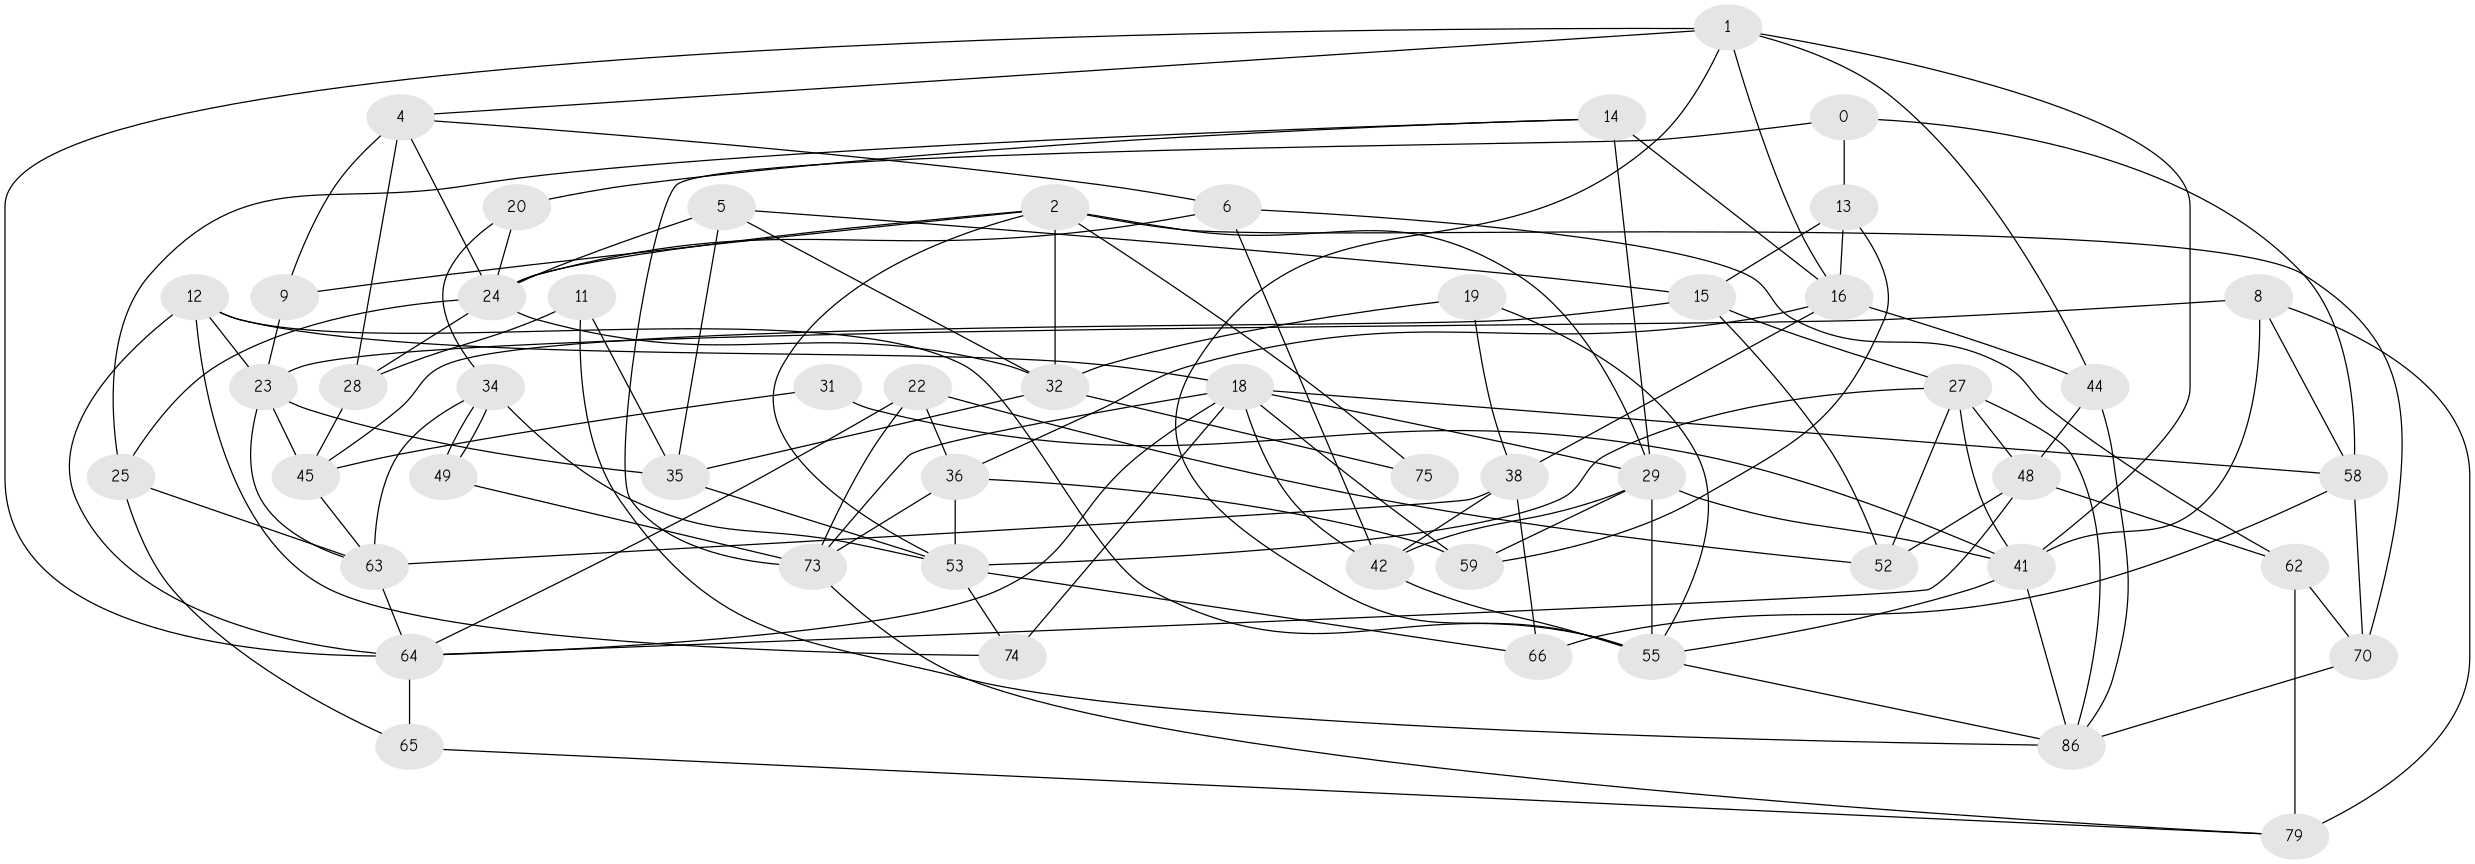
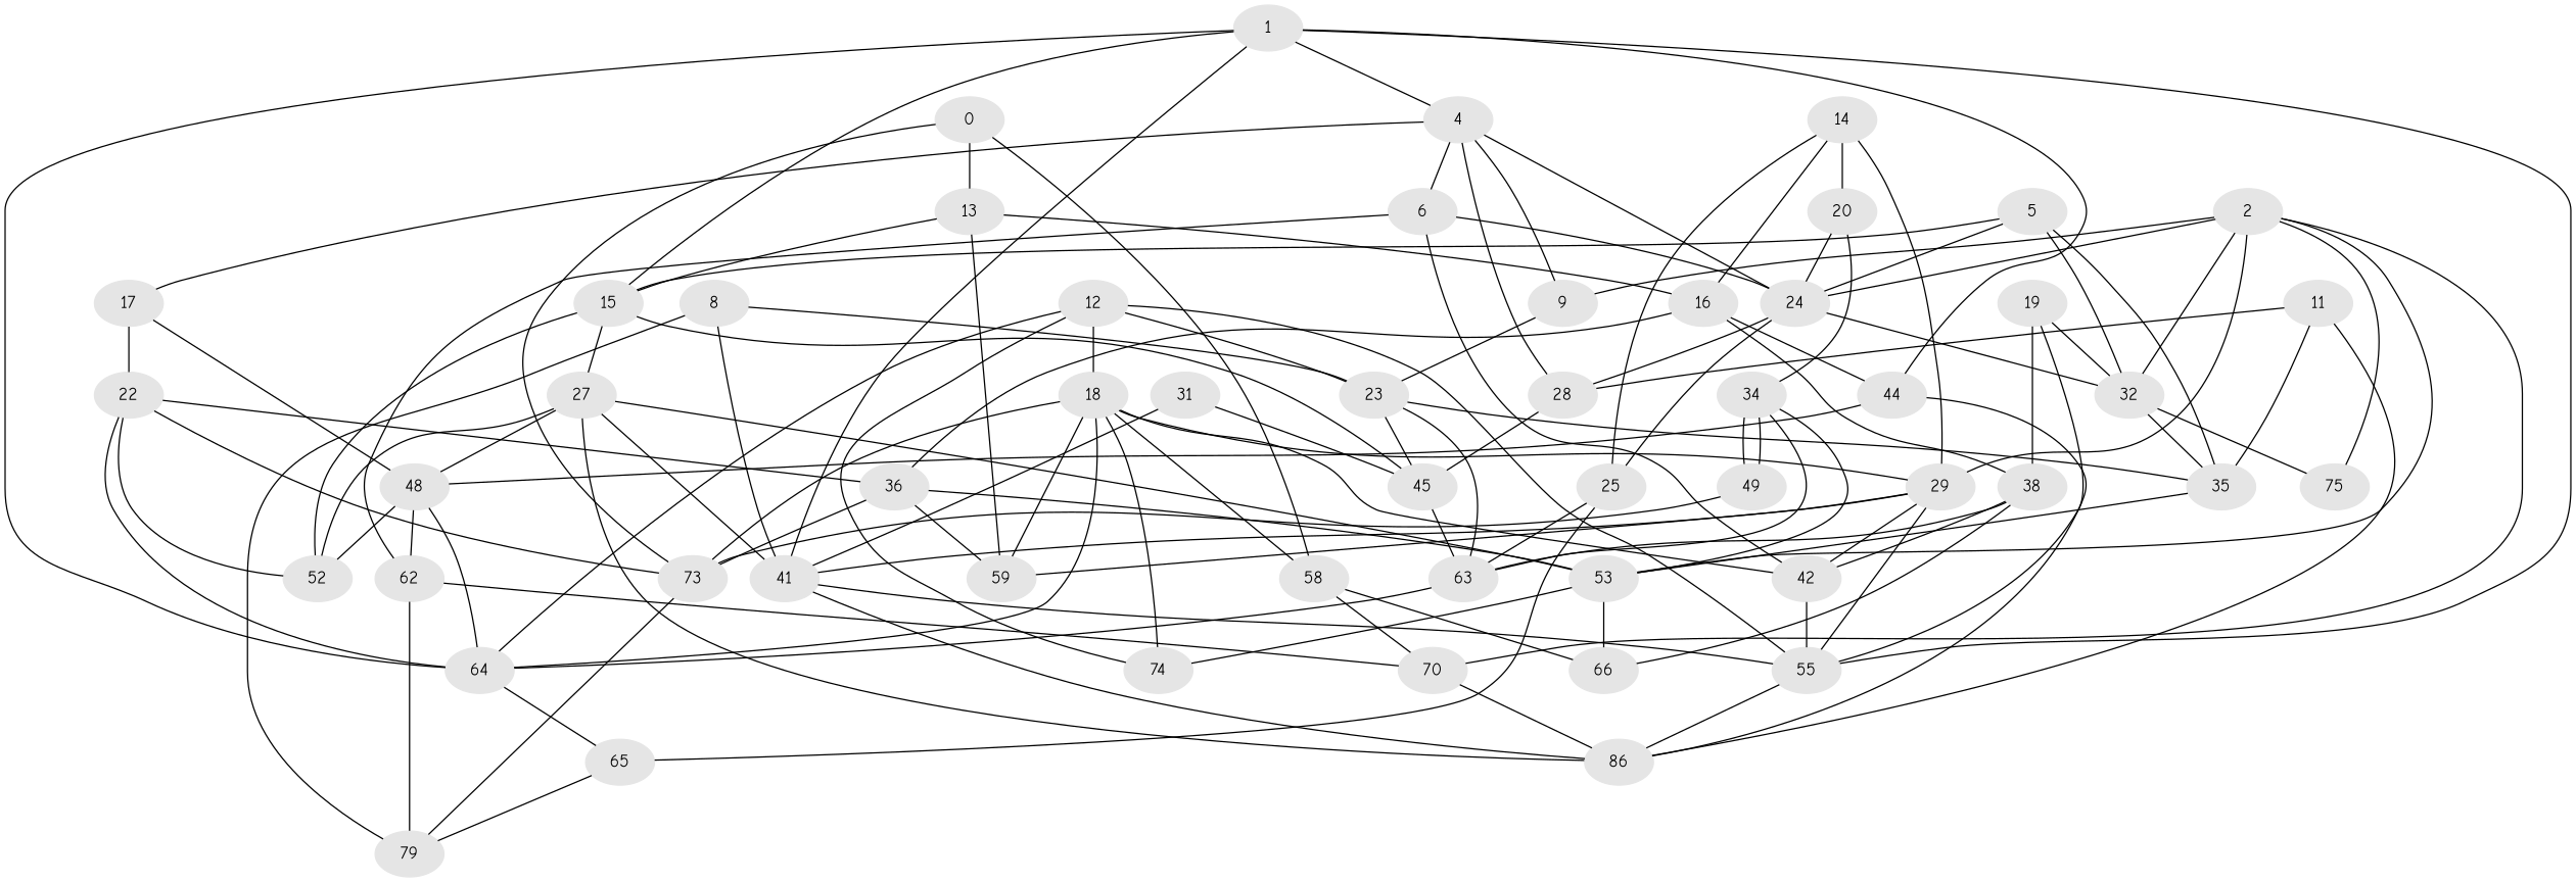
  graph {
    fontname="Comic Neue"
    node [color=gray90 fontname="Comic Neue" style=filled]
    edge [fontname="Comic Neue"]
    1 [super="+72"]
    4 [super="+61"]
    15
    41 [super="+51"]
    44
    55 [super="+77"]
    64 [super="+69"]
    9
    24 [super="+37"]
    6 [super="+10"]
+   17
    28
    27 [super="+80"]
    45 [super="+57"]
    52
    86
    48 [super="+82"]
    65
    2 [super="+85"]
    29 [super="+60"]
    32 [super="+76"]
    53 [super="+81"]
    70 [super="+71"]
    75
    23 [super="+42"]
    25 [super="+46"]
    n27 [label=42 super="+47"]
    59
    35
    74 [super="+78"]
    66
    n32 [label=0 super="+7"]
    13
    58 [super="+68"]
    73 [super="+87"]
    16 [super="+26"]
    79 [super="+84"]
    62
    22 [super="+30"]
    5 [super="+83"]
    63 [super="+67"]
    8
    11
    12 [super="+21"]
    18 [super="+39"]
    36
    38 [super="+56"]
    14 [super="+54"]
    20
    34 [super="+50"]
    19
    49
    31
    1 -- 4
-   1 -- 16
+   1 -- 15
    1 -- 41
    1 -- 44
    1 -- 55
    1 -- 64
    4 -- 9
    4 -- 24
    4 -- 6
+   4 -- 17
    4 -- 28
    15 -- 27
    15 -- 45
    15 -- 52
    41 -- 55
    41 -- 86
    44 -- 86
    44 -- 48
    55 -- 86
    64 -- 65
    9 -- 23
    24 -- 28
    24 -- 32
    24 -- 25
    6 -- 24
    6 -- n27
    6 -- 62
+   17 -- 48
+   17 -- 22
    28 -- 45
    27 -- 41
    27 -- 52
    27 -- 86
    27 -- 48
    27 -- 53
    45 -- 63
    48 -- 64
    48 -- 52
    48 -- 62
    65 -- 79
    2 -- 9
    2 -- 24
    2 -- 29
    2 -- 32
    2 -- 53
    2 -- 70
    2 -- 75
    29 -- 41
    29 -- 55
    29 -- n27
    29 -- 59
    32 -- 75
    32 -- 35
    53 -- 74
    53 -- 66
    70 -- 86
    23 -- 45
    23 -- 35
    23 -- 63
    25 -- 65
    25 -- 63
    n27 -- 55
    35 -- 53
    n32 -- 13
    n32 -- 58
    n32 -- 73
    13 -- 15
    13 -- 59
    13 -- 16
    58 -- 70
    58 -- 66
    73 -- 79
    16 -- 44
    16 -- 36
    16 -- 38
    62 -- 70
    62 -- 79 [weight=2]
    22 -- 64
    22 -- 52
    22 -- 73
    22 -- 36
    5 -- 15
    5 -- 24
    5 -- 32
    5 -- 35
    63 -- 64
    8 -- 41
    8 -- 23
-   8 -- 58
    8 -- 79 [weight=2]
    11 -- 28
    11 -- 86
    11 -- 35
    12 -- 55
    12 -- 64
    12 -- 23
    12 -- 74
    12 -- 18
    18 -- 64
    18 -- 29
    18 -- n27
    18 -- 59
    18 -- 74 [weight=2]
    18 -- 58
    18 -- 73
    36 -- 53
    36 -- 59
    36 -- 73
    38 -- n27
    38 -- 66
    38 -- 63
    14 -- 29 [weight=2]
    14 -- 25
    14 -- 16
    14 -- 20
    20 -- 24
    20 -- 34
    34 -- 53
    34 -- 63 [weight=2]
    34 -- 49
    34 -- 49
    19 -- 55
    19 -- 32
    19 -- 38
    49 -- 73 [weight=2]
    31 -- 41
    31 -- 45
  }
